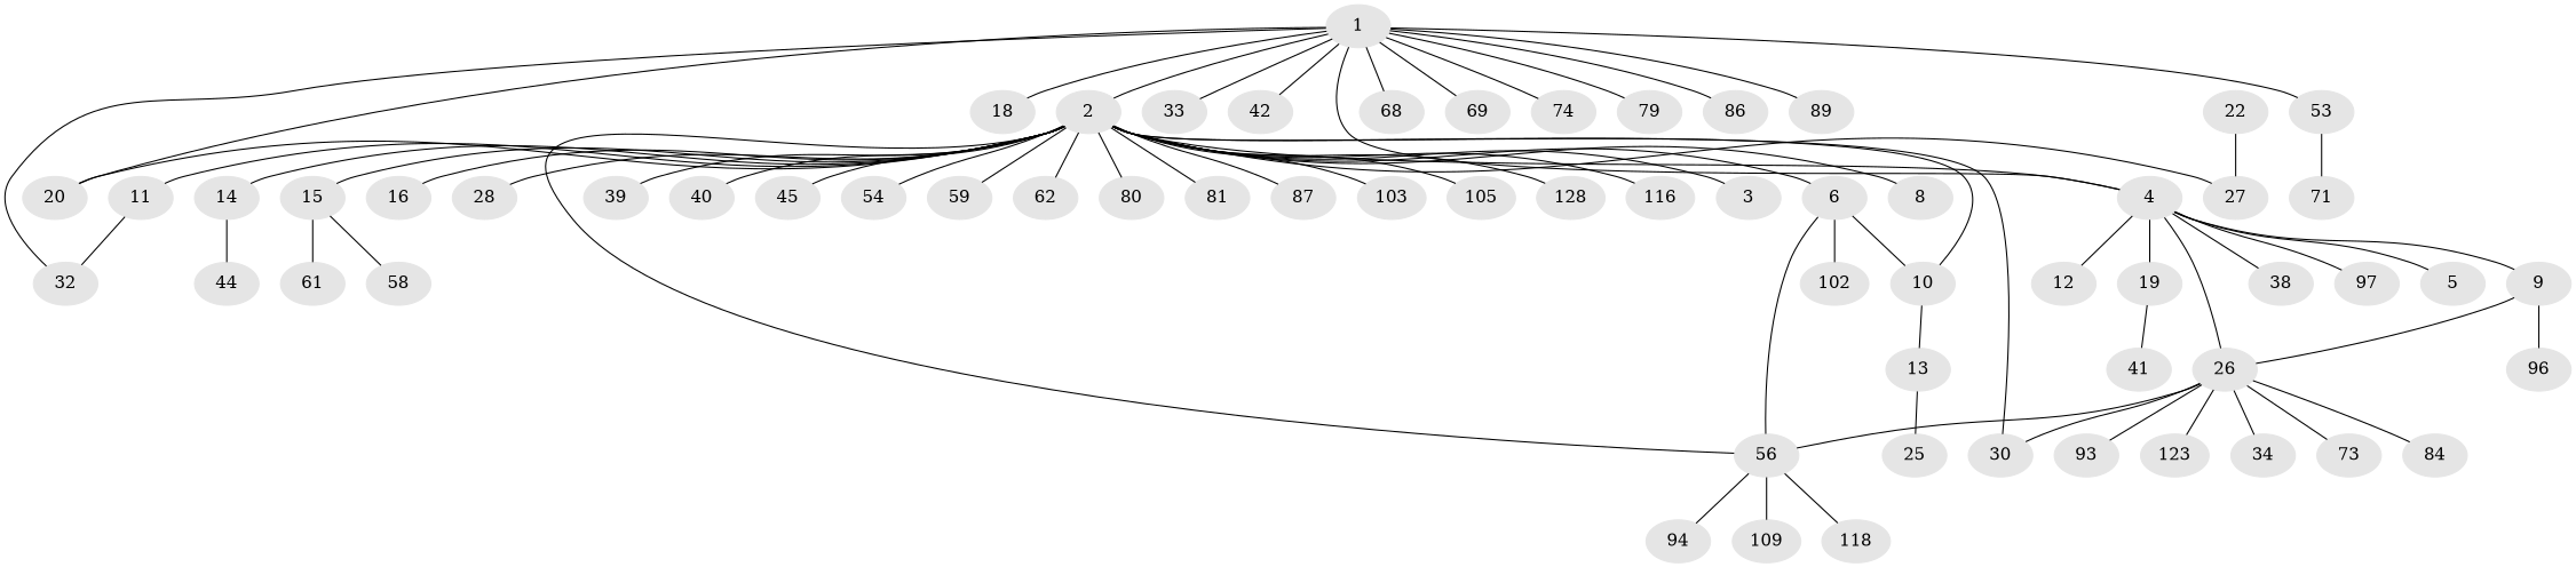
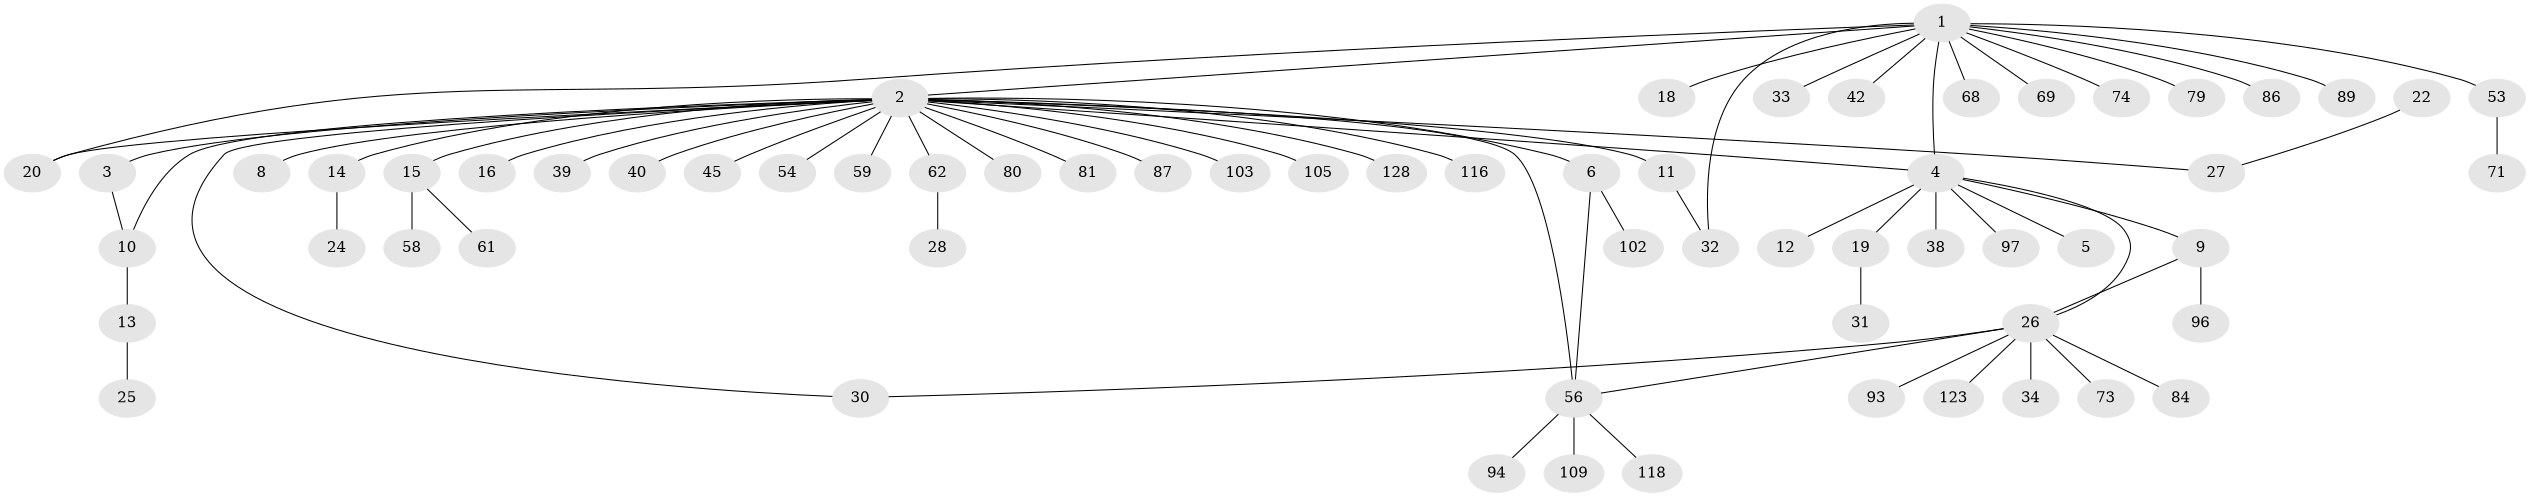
  graph {
    node [color=gray90 style=filled]
    2 [super="+29+7+55"]
    4
    20 [super="+129+37+46"]
    3
    6
    8
    10 [super="+43+100+57"]
    11 [super="+49+67+112+119"]
    14 [super="+21+114+128"]
    15 [super="+17+23+99+113+120+130+44+35"]
    16
    27 [super="+58+101"]
    28 [super="+76+125+82"]
    30 [super="+126+77"]
    39 [super="+95"]
    40
    45
    54 [super="+66"]
    56 [super="+60"]
    59
    62
    80
    81
    87
    103
    105
    n27 [label=128]
    116
    1
    18 [super="+110"]
    32 [super="+65+88+115+122+36"]
    33
    42
    53
    68 [super="+124"]
    69 [super="+104"]
    74
    79
    86 [super="+98"]
    89
    5
    9 [super="+41+48+85"]
    12
    19
    26
    38 [super="+106"]
    97
    71
    102
    13 [super="+52+83+72"]
-   24 [label=44]
+   24
    n52 [label=58]
    61 [super="+63"]
    22 [super="+64"]
    94
    109
    118
    96
-   31 [label=41]
+   31
    34
    73
    84
    93
    123
    25
    2 -- 4
    2 -- 20
    2 -- 3
    2 -- 6
    2 -- 8
    2 -- 10
    2 -- 11
    2 -- 14 [weight=2]
    2 -- 15
    2 -- 16
    2 -- 27
-   2 -- 28
+   62 -- 28
    2 -- 30
    2 -- 39
    2 -- 40
    2 -- 45
    2 -- 54
    2 -- 56
    2 -- 59
    2 -- 62
    2 -- 80
    2 -- 81
    2 -- 87
    2 -- 103
    2 -- 105
    2 -- n27
    2 -- 116
    4 -- 5
    4 -- 9
    4 -- 12
    4 -- 19
    4 -- 26
    4 -- 38
    4 -- 97
-   6 -- 10
+   3 -- 10
    6 -- 56
    6 -- 102
    10 -- 13
    11 -- 32
    14 -- 24
    15 -- n52
    15 -- 61
    56 -- 94
    56 -- 109
    56 -- 118
    1 -- 2
    1 -- 4
    1 -- 20
    1 -- 18
    1 -- 32
    1 -- 33
    1 -- 42
    1 -- 53
    1 -- 68
    1 -- 69
    1 -- 74
    1 -- 79
    1 -- 86
    1 -- 89
    53 -- 71
    9 -- 26
    9 -- 96
    19 -- 31
    26 -- 30
    26 -- 56
    26 -- 34
    26 -- 73
    26 -- 84
    26 -- 93
    26 -- 123
    13 -- 25
    22 -- 27
  }
